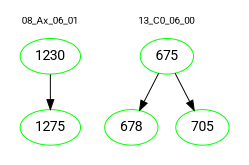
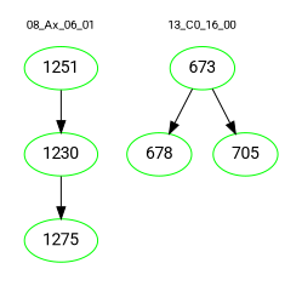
  digraph {
    fontname=Roboto
    node [color=green fontname=Roboto]
    edge [color=black fontname=Roboto]
+   n1 [label=1251]
    n2 [label=1230]
    n3 [label=1275]
    n4 [label=678]
-   n5 [label=675]
+   n5 [label=673]
    n6 [label=705]
    subgraph cluster_1 {
      color=white
      fontsize=10
      label="08_Ax_06_01"
+     n1
      n2
      n3
    }
    subgraph cluster_2 {
      color=white
      fontsize=10
-     label="13_C0_06_00"
+     label="13_C0_16_00"
      n4
      n5
      n6
    }
+   n1 -> n2
    n2 -> n3
    n5 -> n4
    n5 -> n6
  }
